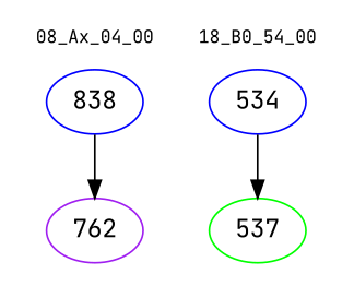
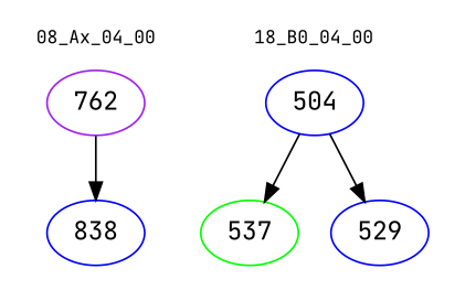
  digraph {
    fontname="JetBrains Mono"
    node [color=blue fontname="JetBrains Mono"]
    edge [color=black fontname="JetBrains Mono"]
    n1 [color=purple label=762]
    n2 [label=838]
    n3 [color=green label=537]
-   n4 [label=534]
+   n4 [label=504]
+   n5 [label=529]
    subgraph cluster_1 {
      color=white
      fontsize=10
      label="08_Ax_04_00"
      n1
      n2
    }
    subgraph cluster_2 {
      color=white
      fontsize=10
-     label="18_B0_54_00"
+     label="18_B0_04_00"
      n3
      n4
+     n5
    }
-   n2 -> n1
+   n1 -> n2
    n4 -> n3
+   n4 -> n5
  }
